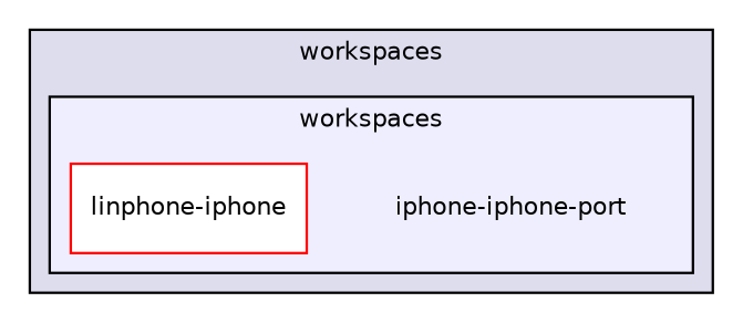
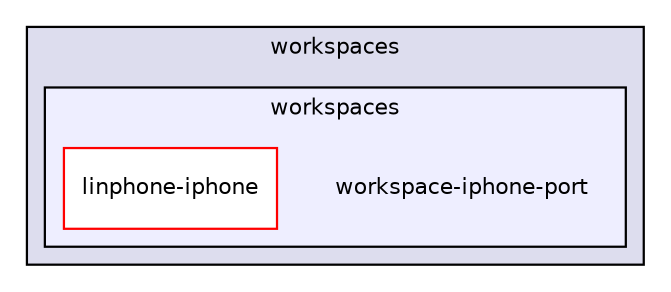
  digraph {
    compound=true
    node [fontname=Helvetica fontsize=10]
-   n1 [label="iphone-iphone-port" shape=plaintext]
+   n1 [label="workspace-iphone-port" shape=plaintext]
    n2 [color=red fillcolor=white label="linphone-iphone" shape=box style=filled]
    subgraph cluster_1 {
      bgcolor="#ddddee"
      fontname=Helvetica
      fontsize=10
      label=workspaces
      pencolor=black
      subgraph cluster_2 {
        bgcolor="#eeeeff"
        fontname=Helvetica
        fontsize=10
        pencolor=black
        n1
        n2
      }
    }
  }
